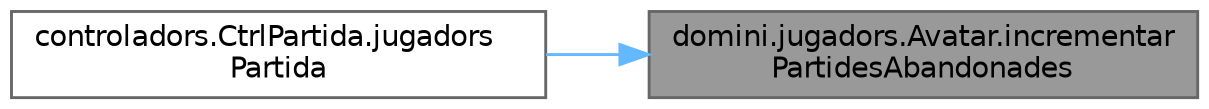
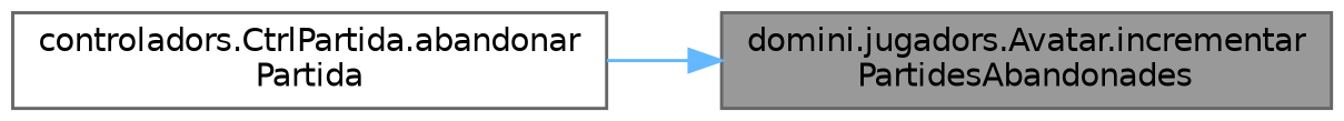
  digraph {
    rankdir=RL
    node [fontname=Helvetica fontsize=10 shape=box style=filled]
    n1 [color=gray40 fillcolor=grey60 fontcolor=black height=0.2 label="domini.jugadors.Avatar.incrementar\lPartidesAbandonades" width=0.4]
-   n2 [color=grey40 fillcolor=white height=0.2 label="controladors.CtrlPartida.jugadors\lPartida" width=0.4]
+   n2 [color=grey40 fillcolor=white height=0.2 label="controladors.CtrlPartida.abandonar\lPartida" width=0.4]
    n1 -> n2 [color=steelblue1 dir=back fontname=Helvetica fontsize=10 labelfontname=Helvetica labelfontsize=10 style=solid]
  }
